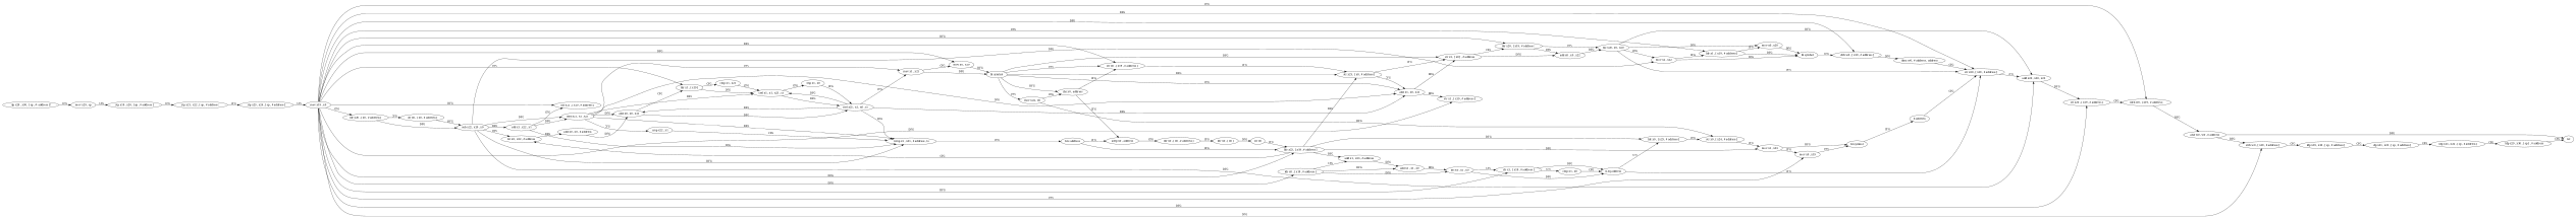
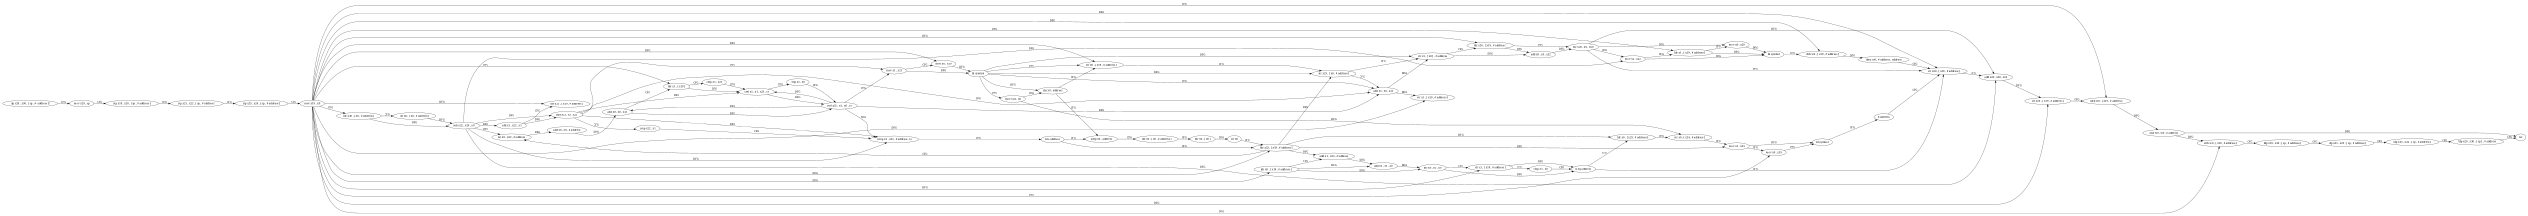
  digraph {
    fontname="Noto Serif"
    rankdir=LR
    node [fontname="Noto Serif"]
    edge [fontname="Noto Serif"]
    n1 [label="stp x29 , x30 , [ sp , #- address ]!"]
    n2 [label="mov x29 , sp"]
    n3 [label="stp x19 , x20 , [ sp , # address ]"]
    n4 [label="stp x21 , x22 , [ sp , # address ]"]
    n5 [label="stp x23 , x24 , [ sp , # address ]"]
    n6 [label="mov x19 , x0"]
    n7 [label="ldr x20 , [ x0 , # address ]"]
    n8 [label="ldr x21 , [ x19 , # address ]"]
    n9 [label="ldr x23 , [ x19 , # address ]"]
    n10 [label="ldr x1 , [ x19 ]"]
    n11 [label="mov x0 , x19"]
    n12 [label="str x0 , [ x19 , # address ]"]
    n13 [label="str x1 , [ x19 , # address ]"]
    n14 [label="ldr x20 , [ x19 , # address ]"]
    n15 [label="ldr x1 , [ x19 , # address ]"]
    n16 [label="ldrb w0 , [ x19 , # address ]"]
    n17 [label="str x20 , [ x19 , # address ]"]
    n18 [label="ldr x0 , [ x19 , # address ]"]
    n19 [label="str x20 , [ x19 , # address ]"]
    n20 [label="ldrb w0 , [ x19 , # address ]"]
    n21 [label="strb w0 , [ x19 , # address ]"]
    n22 [label="ldr x1 , [ x19 , # address ]"]
    n23 [label="mov x0 , x19"]
    n24 [label="ldr x0 , [ x0 , # address ]"]
    n25 [label="sub x22 , x20 , x0"]
    n26 [label="lsr x0 , x22 , # address"]
    n27 [label="str x23 , [ x0 , # address ]"]
    n28 [label="add x1 , x23 , # address"]
    n29 [label="ldr x0 , [ x23 , # address ]"]
    n30 [label="mov x1 , x23"]
    n31 [label="csel x1 , x1 , x21 , cs"]
    n32 [label="cmp x1 , x21"]
    n33 [label="bl symbol"]
    n34 [label="add x0 , x0 , x22"]
    n35 [label="bic x20 , x0 , x20"]
    n36 [label="mov x0 , x20"]
    n37 [label="bl symbol"]
    n38 [label="tbnz w0 , # address , address"]
    n39 [label="add x20 , x20 , x22"]
    n40 [label="add x1 , x1 , x0"]
    n41 [label="bic x0 , x1 , x0"]
    n42 [label="and w0 , w0 , # address"]
    n43 [label="ldp x19 , x20 , [ sp , # address ]"]
    n44 [label="b.eq address"]
    n45 [label="cmp x1 , x0"]
    n46 [label="bl symbol"]
    n47 [label="add x1 , x22 , x1"]
    n48 [label="ccmp x1 , x21 , # address , ls"]
    n49 [label="mov x2 , x22"]
    n50 [label="add x21 , x1 , x21"]
    n51 [label="b.ls address"]
    n52 [label="add x0 , x0 , # address"]
    n53 [label="cmp x22 , x1"]
    n54 [label="add x0 , x0 , x21"]
    n55 [label="mov x1 , x21"]
    n56 [label="add x1 , x0 , x21"]
    n57 [label="csel x21 , x1 , x0 , cs"]
    n58 [label="cmp x1 , x0"]
    n59 [label="str x1 , [ x0 ] , # address"]
    n60 [label="adrp x0 , address"]
    n61 [label="ldr x0 , [ x0 , # address ]"]
    n62 [label="str x0 , [ x24 , # address ]"]
    n63 [label="ldr x0 , [ x0 ]"]
    n64 [label="mov x24 , x0"]
    n65 [label="cbz x0 , address"]
    n66 [label="blr x0"]
    n67 [label=ret]
    n68 [label="ldp x21 , x22 , [ sp , # address ]"]
    n69 [label="ldp x23 , x24 , [ sp , # address ]"]
    n70 [label="ldp x29 , x30 , [ sp ] , # address"]
    n71 [label="b address"]
    n1 -> n2 [label=CFG]
    n2 -> n3 [label=CFG]
    n3 -> n4 [label=CFG]
    n4 -> n5 [label=CFG]
    n5 -> n6 [label=CFG]
    n6 -> n7 [label=CFG]
    n6 -> n8 [label=DFG]
    n6 -> n9 [label=DFG]
    n6 -> n10 [label=DFG]
    n6 -> n11 [label=DFG]
    n6 -> n12 [label=DFG]
    n6 -> n13 [label=DFG]
    n6 -> n14 [label=DFG]
    n6 -> n15 [label=DFG]
    n6 -> n16 [label=DFG]
    n6 -> n17 [label=DFG]
    n6 -> n18 [label=DFG]
    n6 -> n19 [label=DFG]
    n6 -> n20 [label=DFG]
    n6 -> n21 [label=DFG]
    n6 -> n22 [label=DFG]
    n6 -> n23 [label=DFG]
    n7 -> n24 [label=CFG]
    n7 -> n25 [label=DFG]
    n9 -> n26 [label=CFG]
    n9 -> n27 [label=DFG]
    n9 -> n28 [label=DFG]
    n9 -> n29 [label=DFG]
    n9 -> n30 [label=DFG]
    n10 -> n31 [label=DFG]
    n10 -> n32 [label=CFG]
    n11 -> n33 [label=DFG]
    n12 -> n27 [label=CFG]
    n14 -> n34 [label=DFG]
    n14 -> n35 [label=DFG]
    n15 -> n36 [label=CFG]
    n15 -> n37 [label=DFG]
    n16 -> n38 [label=DFG]
    n17 -> n39 [label=CFG]
    n18 -> n28 [label=CFG]
    n18 -> n40 [label=DFG]
    n18 -> n41 [label=DFG]
    n19 -> n20 [label=CFG]
    n20 -> n42 [label=DFG]
    n21 -> n43 [label=CFG]
    n22 -> n44 [label=DFG]
    n22 -> n45 [label=CFG]
    n23 -> n46 [label=DFG]
    n24 -> n25 [label=DFG]
    n25 -> n26 [label=DFG]
    n25 -> n39 [label=DFG]
    n25 -> n47 [label=DFG]
    n25 -> n48 [label=DFG]
    n25 -> n49 [label=DFG]
    n25 -> n50 [label=DFG]
    n26 -> n52 [label=DFG]
    n27 -> n56 [label=CFG]
    n27 -> n59 [label=CFG]
    n28 -> n40 [label=DFG]
    n29 -> n62 [label=DFG]
    n30 -> n23 [label=CFG]
    n30 -> n46 [label=DFG]
    n31 -> n57 [label=DFG]
    n31 -> n58 [label=CFG]
    n32 -> n31 [label=CFG]
    n33 -> n12 [label=DFG]
    n33 -> n27 [label=DFG]
    n33 -> n56 [label=DFG]
    n33 -> n59 [label=DFG]
    n33 -> n64 [label=DFG]
    n33 -> n65 [label=DFG]
    n34 -> n35 [label=DFG]
    n35 -> n17 [label=DFG]
    n35 -> n36 [label=DFG]
    n35 -> n39 [label=DFG]
    n35 -> n49 [label=CFG]
    n36 -> n37 [label=DFG]
    n37 -> n16 [label=CFG]
    n38 -> n17 [label=CFG]
    n39 -> n19 [label=DFG]
    n40 -> n41 [label=DFG]
    n41 -> n22 [label=CFG]
    n41 -> n44 [label=DFG]
    n42 -> n21 [label=DFG]
    n42 -> n67 [label=DFG]
    n43 -> n68 [label=CFG]
    n44 -> n17 [label=CFG]
    n44 -> n29 [label=CFG]
    n45 -> n44 [label=CFG]
    n46 -> n71 [label=CFG]
    n47 -> n8 [label=CFG]
-   n47 -> n48 [label=DFG]
    n47 -> n50 [label=DFG]
    n48 -> n51 [label=DFG]
    n49 -> n15 [label=CFG]
    n49 -> n37 [label=DFG]
    n50 -> n31 [label=DFG]
    n50 -> n48 [label=DFG]
    n50 -> n53 [label=CFG]
-   n50 -> n54 [label=DFG]
    n50 -> n55 [label=DFG]
    n50 -> n56 [label=DFG]
    n51 -> n9 [label=CFG]
    n51 -> n60 [label=CFG]
    n52 -> n54 [label=DFG]
    n53 -> n48 [label=CFG]
    n54 -> n10 [label=CFG]
    n54 -> n57 [label=DFG]
    n55 -> n11 [label=CFG]
    n55 -> n33 [label=DFG]
    n56 -> n13 [label=DFG]
    n56 -> n59 [label=DFG]
    n57 -> n31 [label=DFG]
    n57 -> n48 [label=DFG]
    n57 -> n54 [label=DFG]
    n57 -> n55 [label=DFG]
    n57 -> n56 [label=DFG]
    n58 -> n57 [label=CFG]
    n59 -> n14 [label=CFG]
    n59 -> n34 [label=DFG]
    n60 -> n61 [label=CFG]
    n61 -> n63 [label=CFG]
    n62 -> n30 [label=CFG]
    n63 -> n66 [label=DFG]
    n64 -> n62 [label=DFG]
    n64 -> n65 [label=CFG]
    n65 -> n12 [label=CFG]
    n65 -> n60 [label=CFG]
    n66 -> n9 [label=CFG]
    n68 -> n69 [label=CFG]
    n69 -> n70 [label=CFG]
    n70 -> n67 [label=CFG]
    n71 -> n17 [label=CFG]
  }
